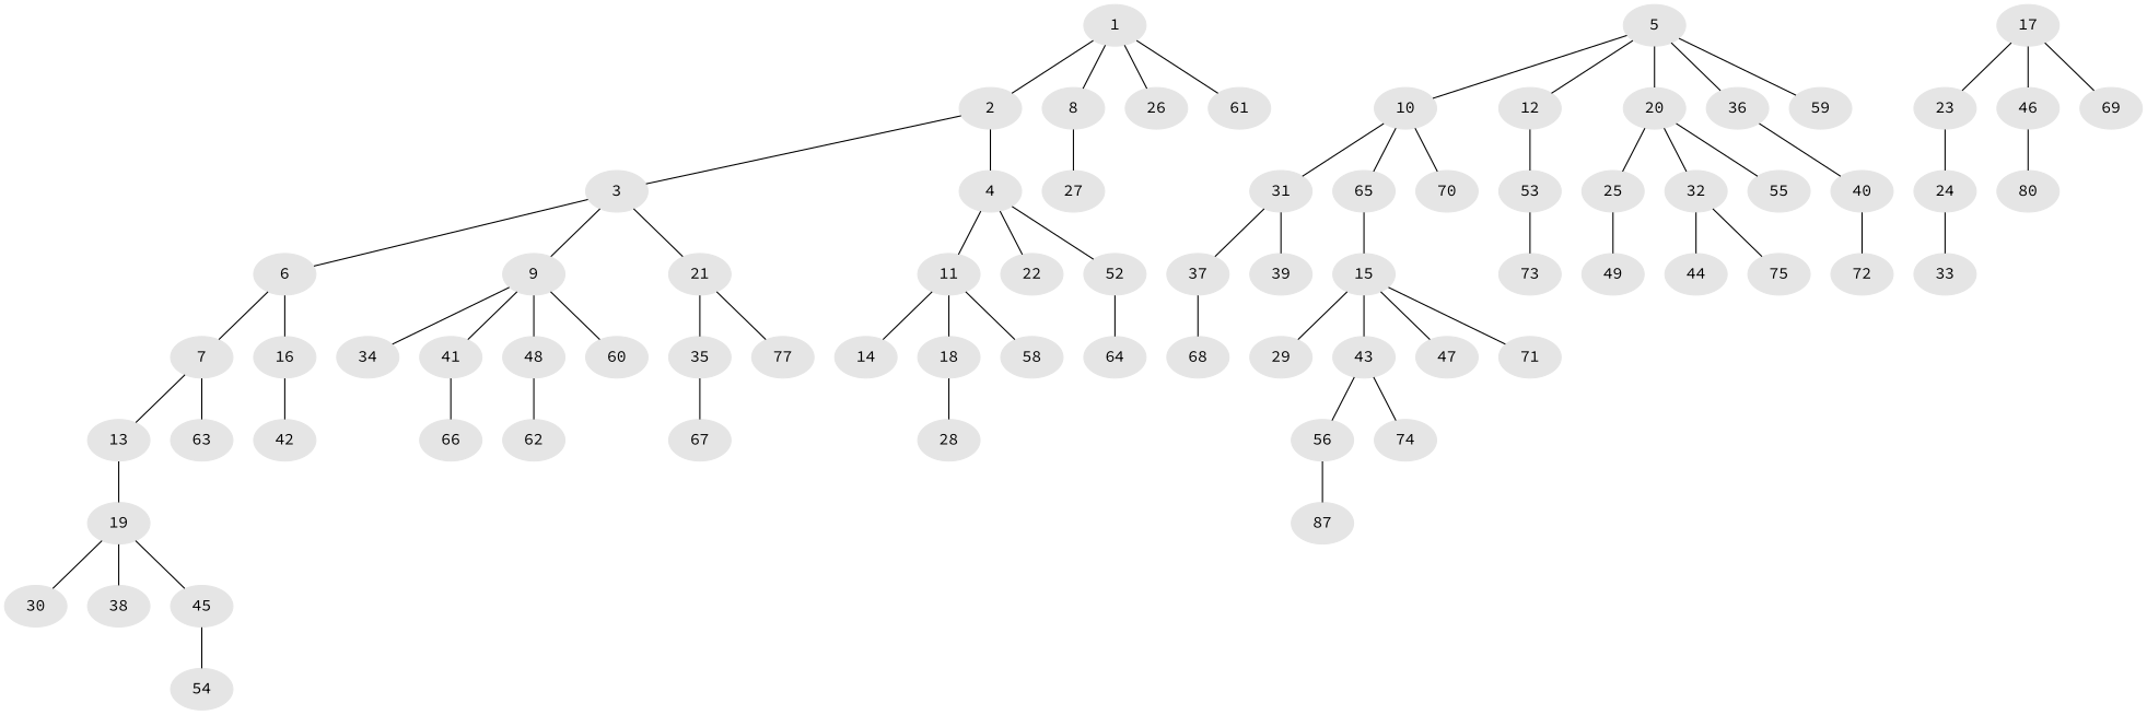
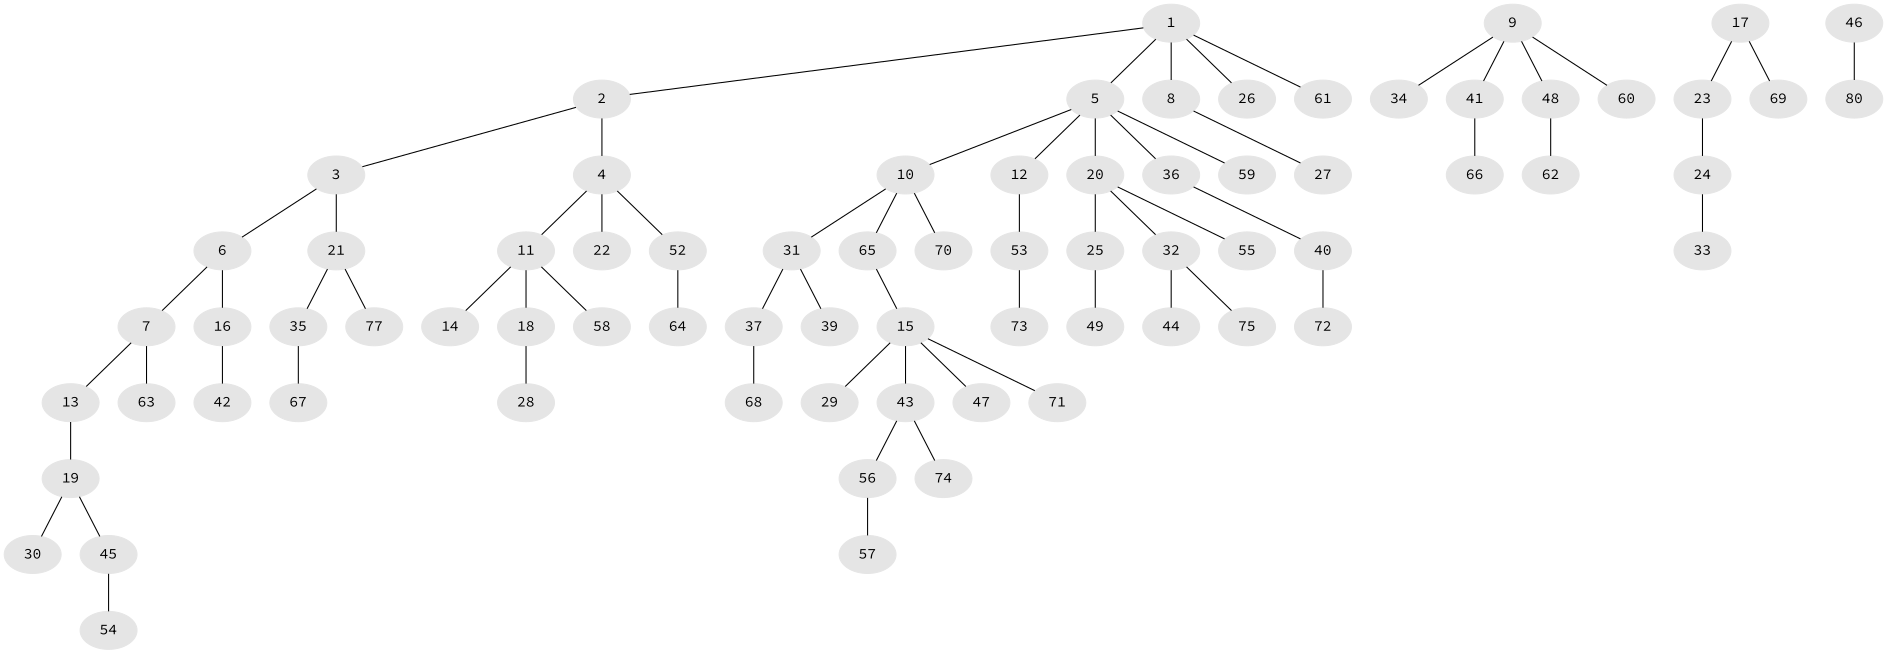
  graph {
    fontname="Source Code Pro"
    node [color=gray90 fontname="Source Code Pro" style=filled]
    edge [fontname="Source Code Pro"]
    1
    2
    5
    8
    26
    61
    3
    4
    10
    12
    20
    36
    59
    27
    6
    9
    21
    11
    22
    52
    7
    16
    34
    41
    48
    60
    35
    77
    14
    18
    58
    64
    31
    65
    70
    53
    25
    32
    55
    40
    13
    63
    42
    19
    66
    62
    15
    29
    43
    47
    71
    37
    39
    28
    73
    30
-   38
    45
    56
    74
    17
    23
    46
    69
    24
    n66 [label=80]
    54
    49
    44
    75
    67
    33
    68
    72
-   57 [label=87]
+   57
    1 -- 2
+   1 -- 5
    1 -- 8
    1 -- 26
    1 -- 61
    2 -- 3
    2 -- 4
    5 -- 10
    5 -- 12
    5 -- 20
    5 -- 36
    5 -- 59
    8 -- 27
    3 -- 6
-   3 -- 9
    3 -- 21
    4 -- 11
    4 -- 22
    4 -- 52
    10 -- 31
    10 -- 65
    10 -- 70
    12 -- 53
    20 -- 25
    20 -- 32
    20 -- 55
    36 -- 40
    6 -- 7
    6 -- 16
    9 -- 34
    9 -- 41
    9 -- 48
    9 -- 60
    21 -- 35
    21 -- 77
    11 -- 14
    11 -- 18
    11 -- 58
    52 -- 64
    7 -- 13
    7 -- 63
    16 -- 42
    41 -- 66
    48 -- 62
    35 -- 67
    18 -- 28
    31 -- 37
    31 -- 39
    65 -- 15
    53 -- 73
    25 -- 49
    32 -- 44
    32 -- 75
    40 -- 72
    13 -- 19
    19 -- 30
-   19 -- 38
    19 -- 45
    15 -- 29
    15 -- 43
    15 -- 47
    15 -- 71
    43 -- 56
    43 -- 74
    37 -- 68
    45 -- 54
    56 -- 57
    17 -- 23
-   17 -- 46
    17 -- 69
    23 -- 24
    46 -- n66
    24 -- 33
  }
